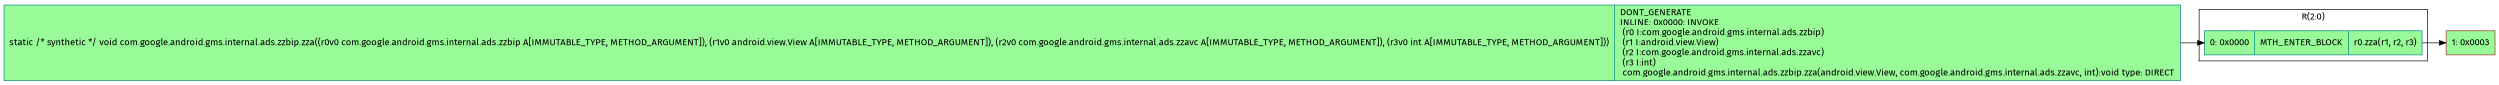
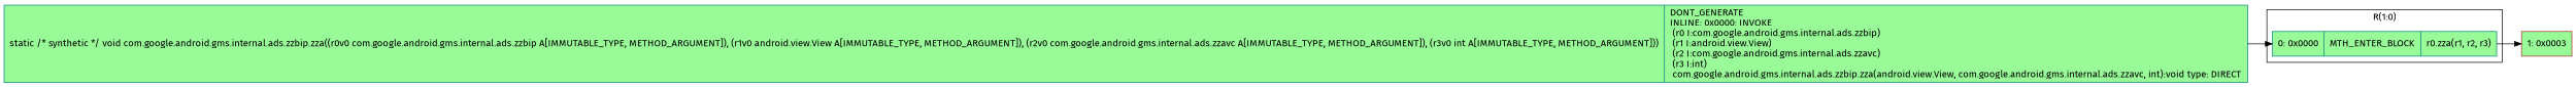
  digraph {
    rankdir=LR
    fontname="Fira Sans"
    node [color=teal shape=record style=filled fillcolor=palegreen fontname="Fira Sans"]
    edge [style=solid fontname="Fira Sans"]
    n1 [label="{0\:\ 0x0000|MTH_ENTER_BLOCK\l|r0.zza(r1, r2, r3)\l}"]
    n2 [color=brown label="{1\:\ 0x0003}"]
    n3 [label="{static \/* synthetic *\/ void com.google.android.gms.internal.ads.zzbip.zza((r0v0 com.google.android.gms.internal.ads.zzbip A[IMMUTABLE_TYPE, METHOD_ARGUMENT]), (r1v0 android.view.View A[IMMUTABLE_TYPE, METHOD_ARGUMENT]), (r2v0 com.google.android.gms.internal.ads.zzavc A[IMMUTABLE_TYPE, METHOD_ARGUMENT]), (r3v0 int A[IMMUTABLE_TYPE, METHOD_ARGUMENT]))  | DONT_GENERATE\lINLINE: 0x0000: INVOKE  \l  (r0 I:com.google.android.gms.internal.ads.zzbip)\l  (r1 I:android.view.View)\l  (r2 I:com.google.android.gms.internal.ads.zzavc)\l  (r3 I:int)\l com.google.android.gms.internal.ads.zzbip.zza(android.view.View, com.google.android.gms.internal.ads.zzavc, int):void type: DIRECT\l}"]
    subgraph cluster_1 {
-     label="R(2:0)"
+     label="R(1:0)"
      n1
    }
    n1 -> n2
    n3 -> n1
  }
